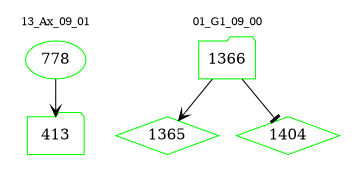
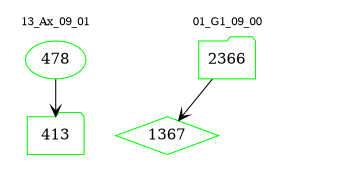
  digraph {
    node [color=green shape=folder]
    edge [arrowhead=vee color=black]
-   n1 [label=778 shape=ellipse]
+   n1 [label=478 shape=ellipse]
    n2 [label=413]
-   n3 [label=1366]
-   n4 [label=1365 shape=diamond]
-   n5 [label=1404 shape=diamond]
+   n3 [label=2366]
+   n4 [label=1367 shape=diamond]
    subgraph cluster_1 {
      color=white
      fontsize=10
      label="13_Ax_09_01"
      n1
      n2
    }
    subgraph cluster_2 {
      color=white
      fontsize=10
      label="01_G1_09_00"
      n3
      n4
-     n5
    }
    n1 -> n2
    n3 -> n4
-   n3 -> n5 [arrowhead=tee]
  }
